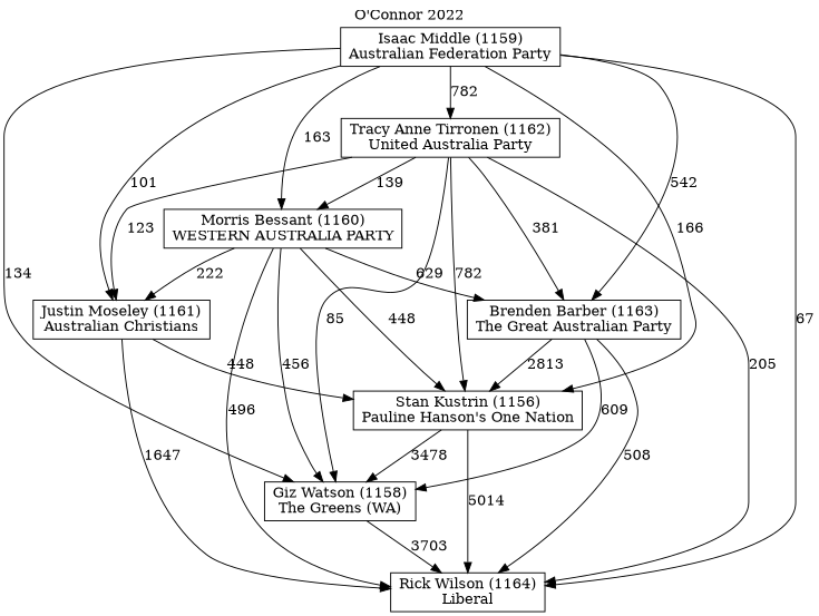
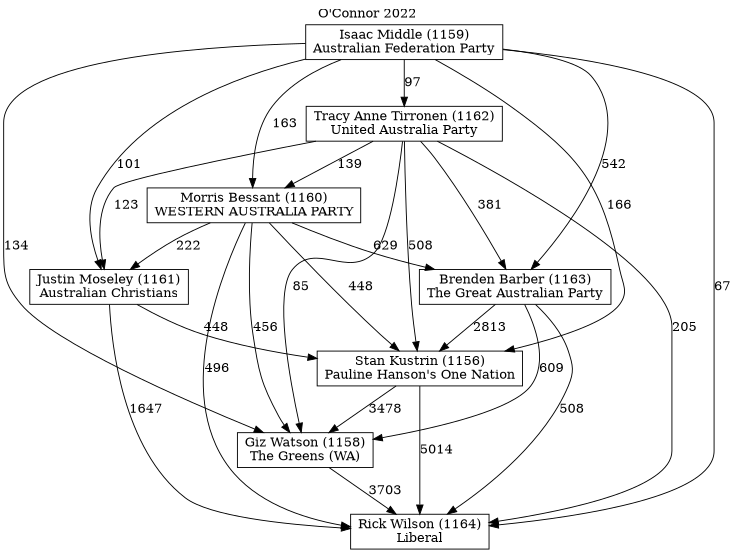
  digraph {
    label="O'Connor 2022"
    labelloc=t
    mclimit=10
    node [shape=box]
    n1 [label="Rick Wilson (1164)\nLiberal"]
    n2 [label="Giz Watson (1158)\nThe Greens (WA)"]
    n3 [label="Stan Kustrin (1156)\nPauline Hanson's One Nation"]
    n4 [label="Brenden Barber (1163)\nThe Great Australian Party"]
    n5 [label="Justin Moseley (1161)\nAustralian Christians"]
    n6 [label="Morris Bessant (1160)\nWESTERN AUSTRALIA PARTY"]
    n7 [label="Tracy Anne Tirronen (1162)\nUnited Australia Party"]
    n8 [label="Isaac Middle (1159)\nAustralian Federation Party"]
    n2 -> n1 [label=3703]
    n3 -> n1 [label=5014]
    n3 -> n2 [label=3478]
    n4 -> n1 [label=508]
    n4 -> n2 [label=609]
    n4 -> n3 [label=2813]
    n5 -> n1 [label=1647]
    n5 -> n3 [label=448]
    n6 -> n1 [label=496]
    n6 -> n2 [label=456]
    n6 -> n3 [label=448]
    n6 -> n4 [label=629]
    n6 -> n5 [label=222]
    n7 -> n1 [label=205]
    n7 -> n2 [label=85]
-   n7 -> n3 [label=782]
+   n7 -> n3 [label=508]
    n7 -> n4 [label=381]
    n7 -> n5 [label=123]
    n7 -> n6 [label=139]
    n8 -> n1 [label=67]
    n8 -> n2 [label=134]
    n8 -> n3 [label=166]
    n8 -> n4 [label=542]
    n8 -> n5 [label=101]
    n8 -> n6 [label=163]
-   n8 -> n7 [label=782]
+   n8 -> n7 [label=97]
  }
